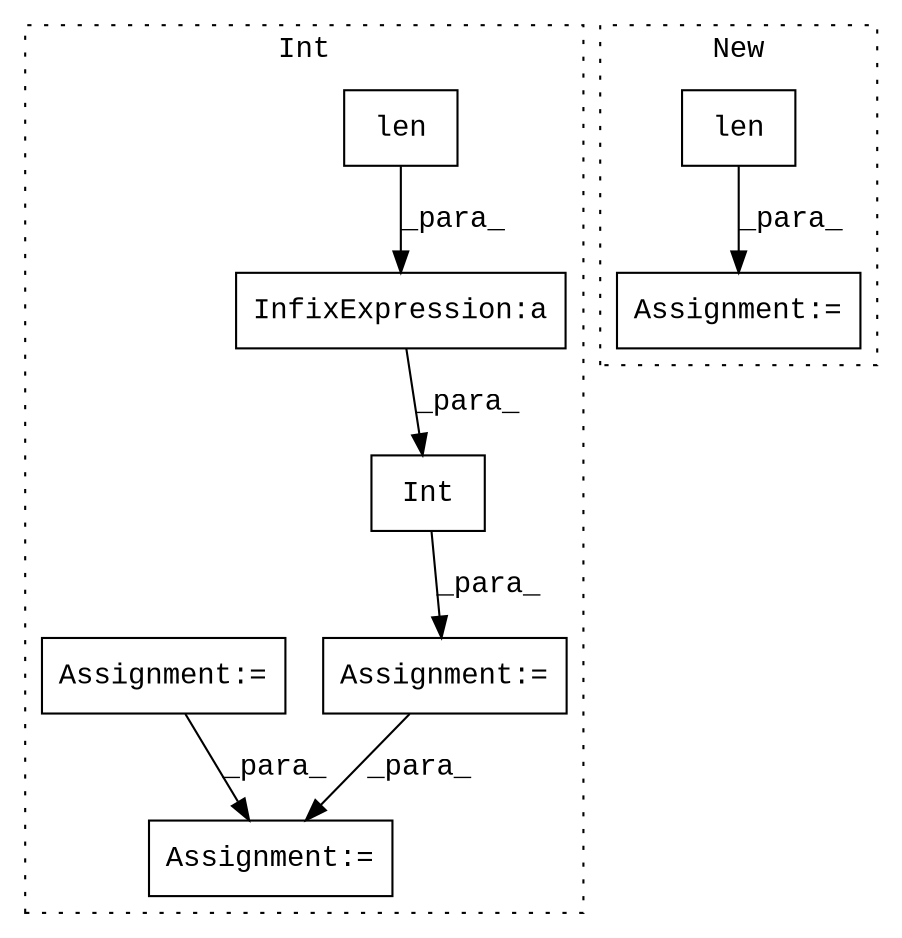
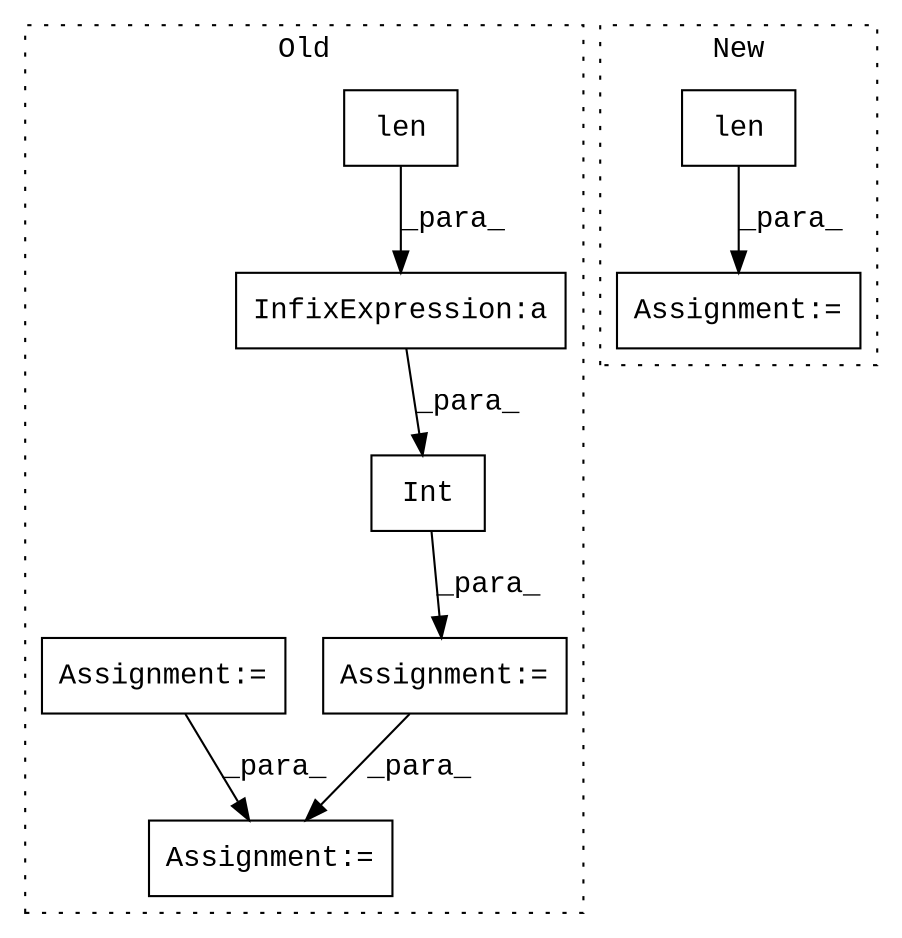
  digraph {
    fontname="Liberation Mono"
    node [a=7 l="4,1" shape=box fontname="Liberation Mono"]
    edge [fontname="Liberation Mono"]
    n1 [a=32 label=Int s="9991,10001"]
    n2 [l=1 label="Assignment:=" s=9980]
    n3 [a=27 l=3 label="InfixExpression:a" s=9947]
    n4 [l=1 label="Assignment:=" s=10032]
    n5 [a=32 label=len s="9950,9960"]
    n6 [l=16 label="Assignment:=" s=9324]
    n7 [a=32 label=len s="9413,9430"]
    n8 [l=1 label="Assignment:=" s=9398]
    subgraph cluster_1 {
-     label=Int
+     label=Old
      style=dotted
      n1
      n2
      n3
      n4
      n5
      n6
    }
    subgraph cluster_2 {
      label=New
      style=dotted
      n7
      n8
    }
    n1 -> n2 [label=_para_]
    n2 -> n4 [label=_para_]
    n3 -> n1 [label=_para_]
    n5 -> n3 [label=_para_]
    n6 -> n4 [label=_para_]
    n7 -> n8 [label=_para_]
  }
